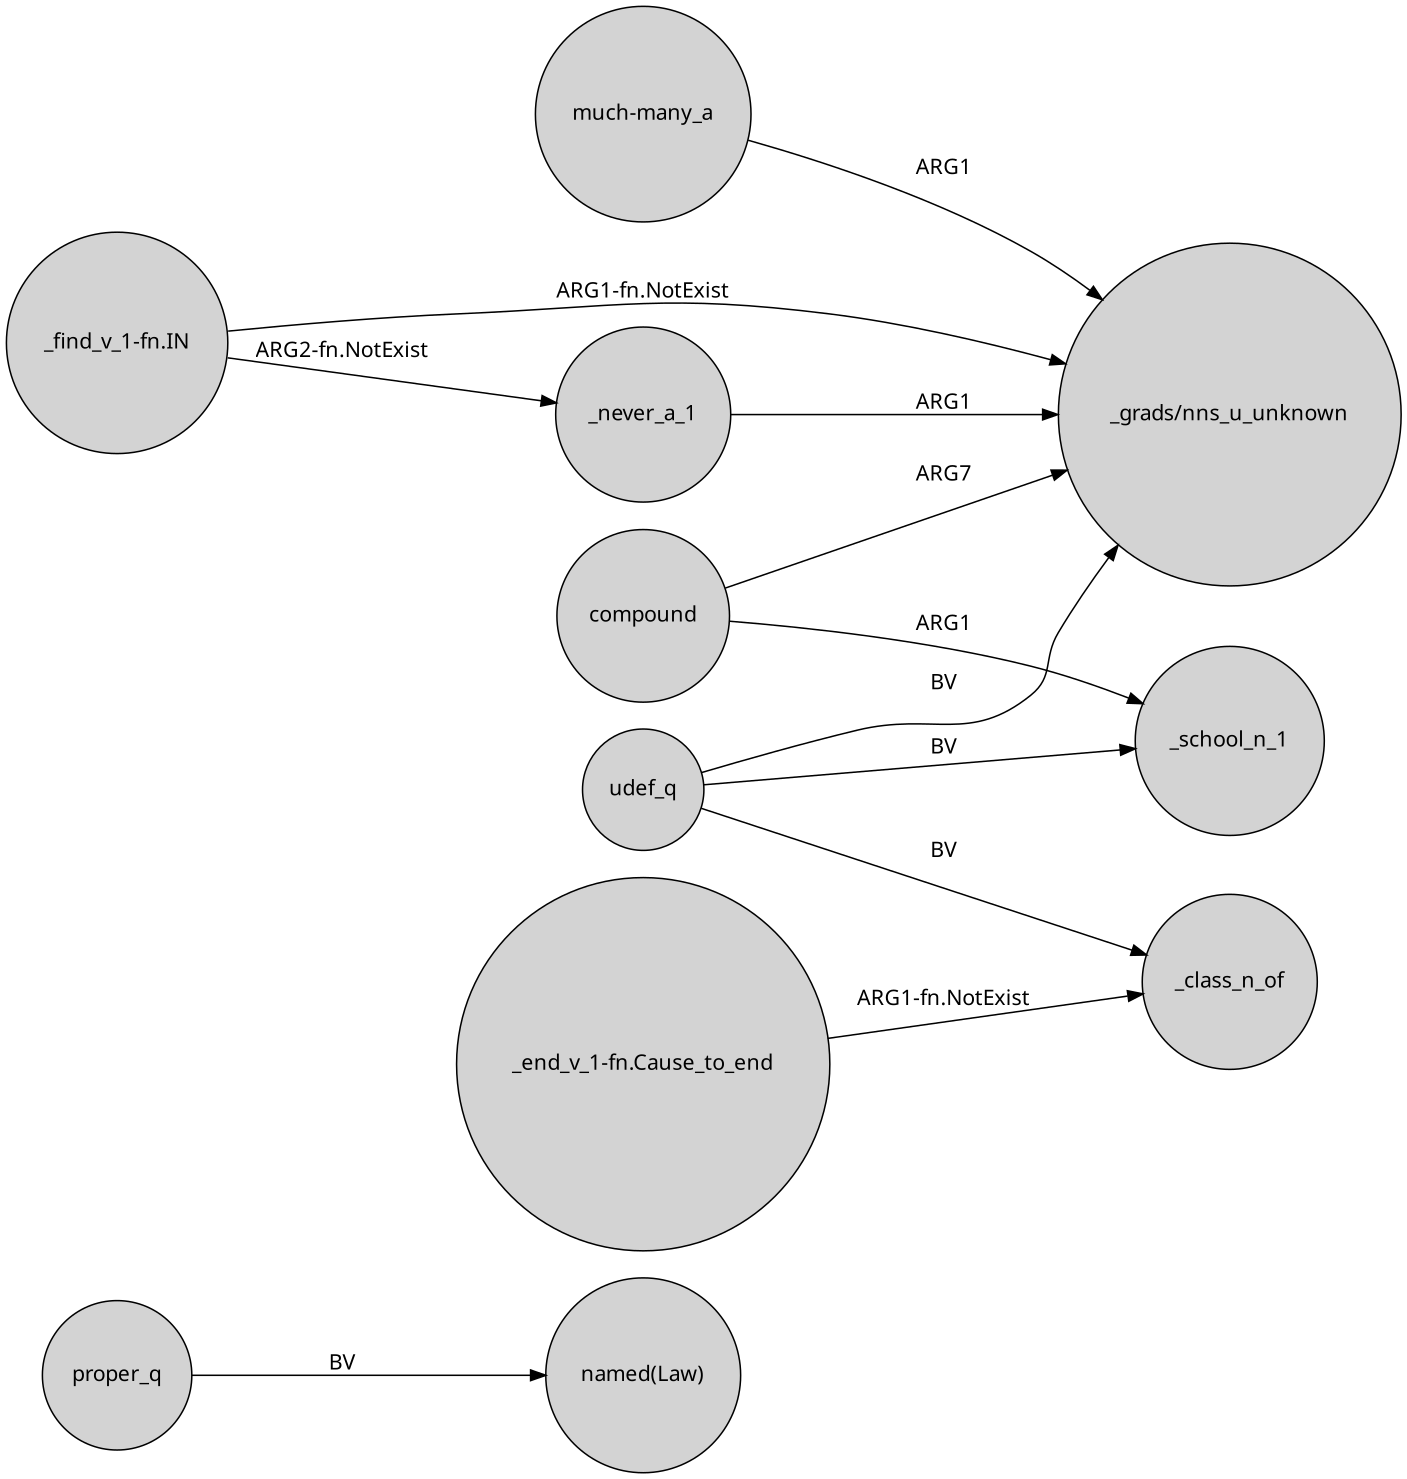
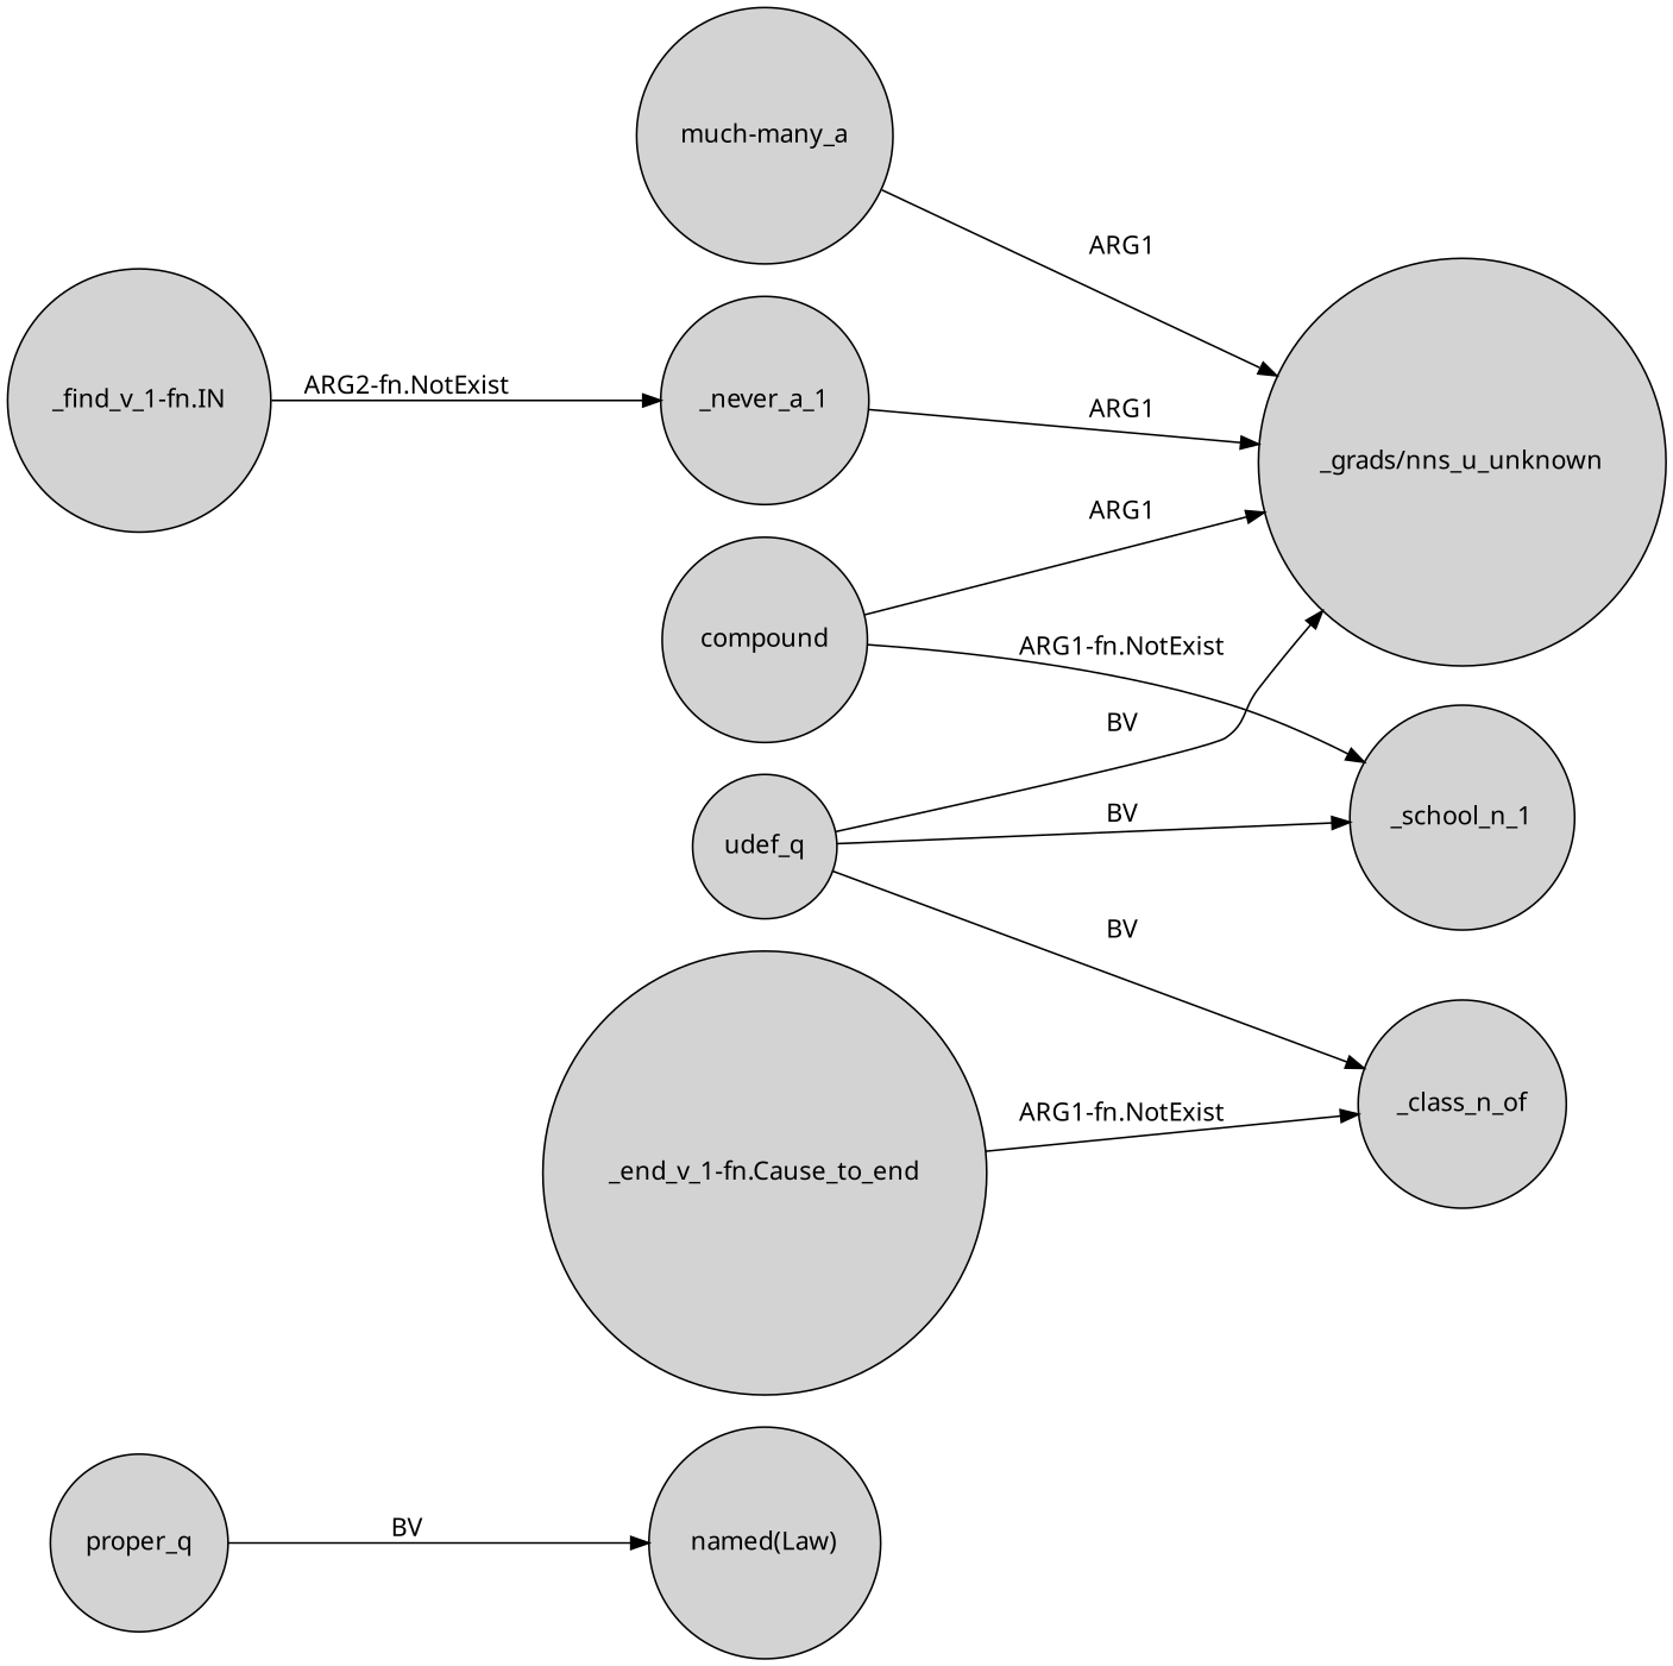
  digraph {
    fontname="Noto Sans"
    rankdir=LR
    node [fontname="Noto Sans" shape=circle style=filled]
    edge [fontname="Noto Sans"]
    proper_q
    "named(Law)"
    compound
    "_grads/nns_u_unknown"
    _school_n_1
    "much-many_a"
    "_find_v_1-fn.IN"
    _never_a_1
    "_end_v_1-fn.Cause_to_end"
    _class_n_of
    udef_q
    proper_q -> "named(Law)" [label=BV]
-   compound -> "_grads/nns_u_unknown" [label=ARG7]
-   compound -> _school_n_1 [label=ARG1]
+   compound -> "_grads/nns_u_unknown" [label=ARG1]
+   compound -> _school_n_1 [label="ARG1-fn.NotExist"]
    "much-many_a" -> "_grads/nns_u_unknown" [label=ARG1]
-   "_find_v_1-fn.IN" -> "_grads/nns_u_unknown" [label="ARG1-fn.NotExist"]
    "_find_v_1-fn.IN" -> _never_a_1 [label="ARG2-fn.NotExist"]
    _never_a_1 -> "_grads/nns_u_unknown" [label=ARG1]
    "_end_v_1-fn.Cause_to_end" -> _class_n_of [label="ARG1-fn.NotExist"]
    udef_q -> "_grads/nns_u_unknown" [label=BV]
    udef_q -> _school_n_1 [label=BV]
    udef_q -> _class_n_of [label=BV]
  }
